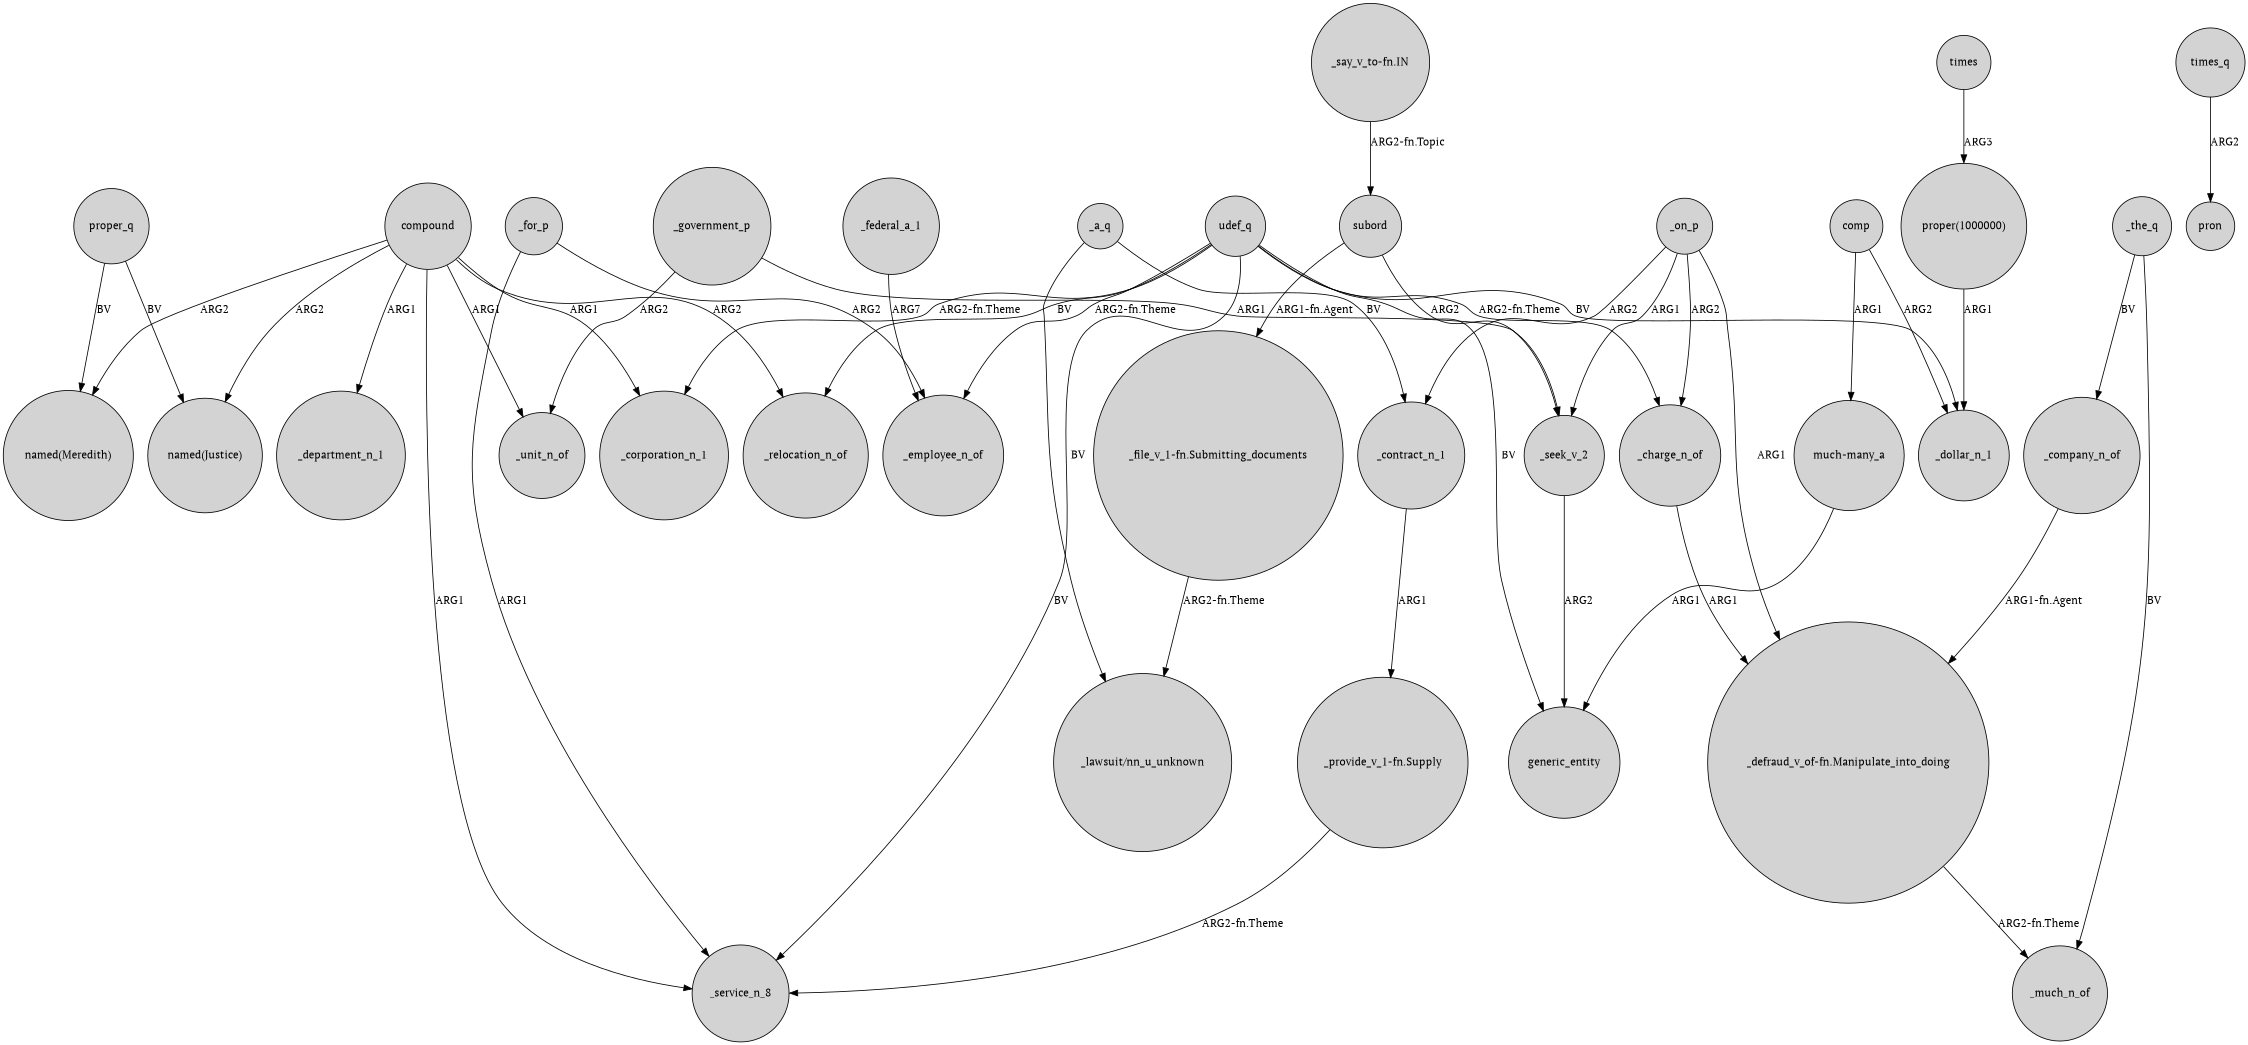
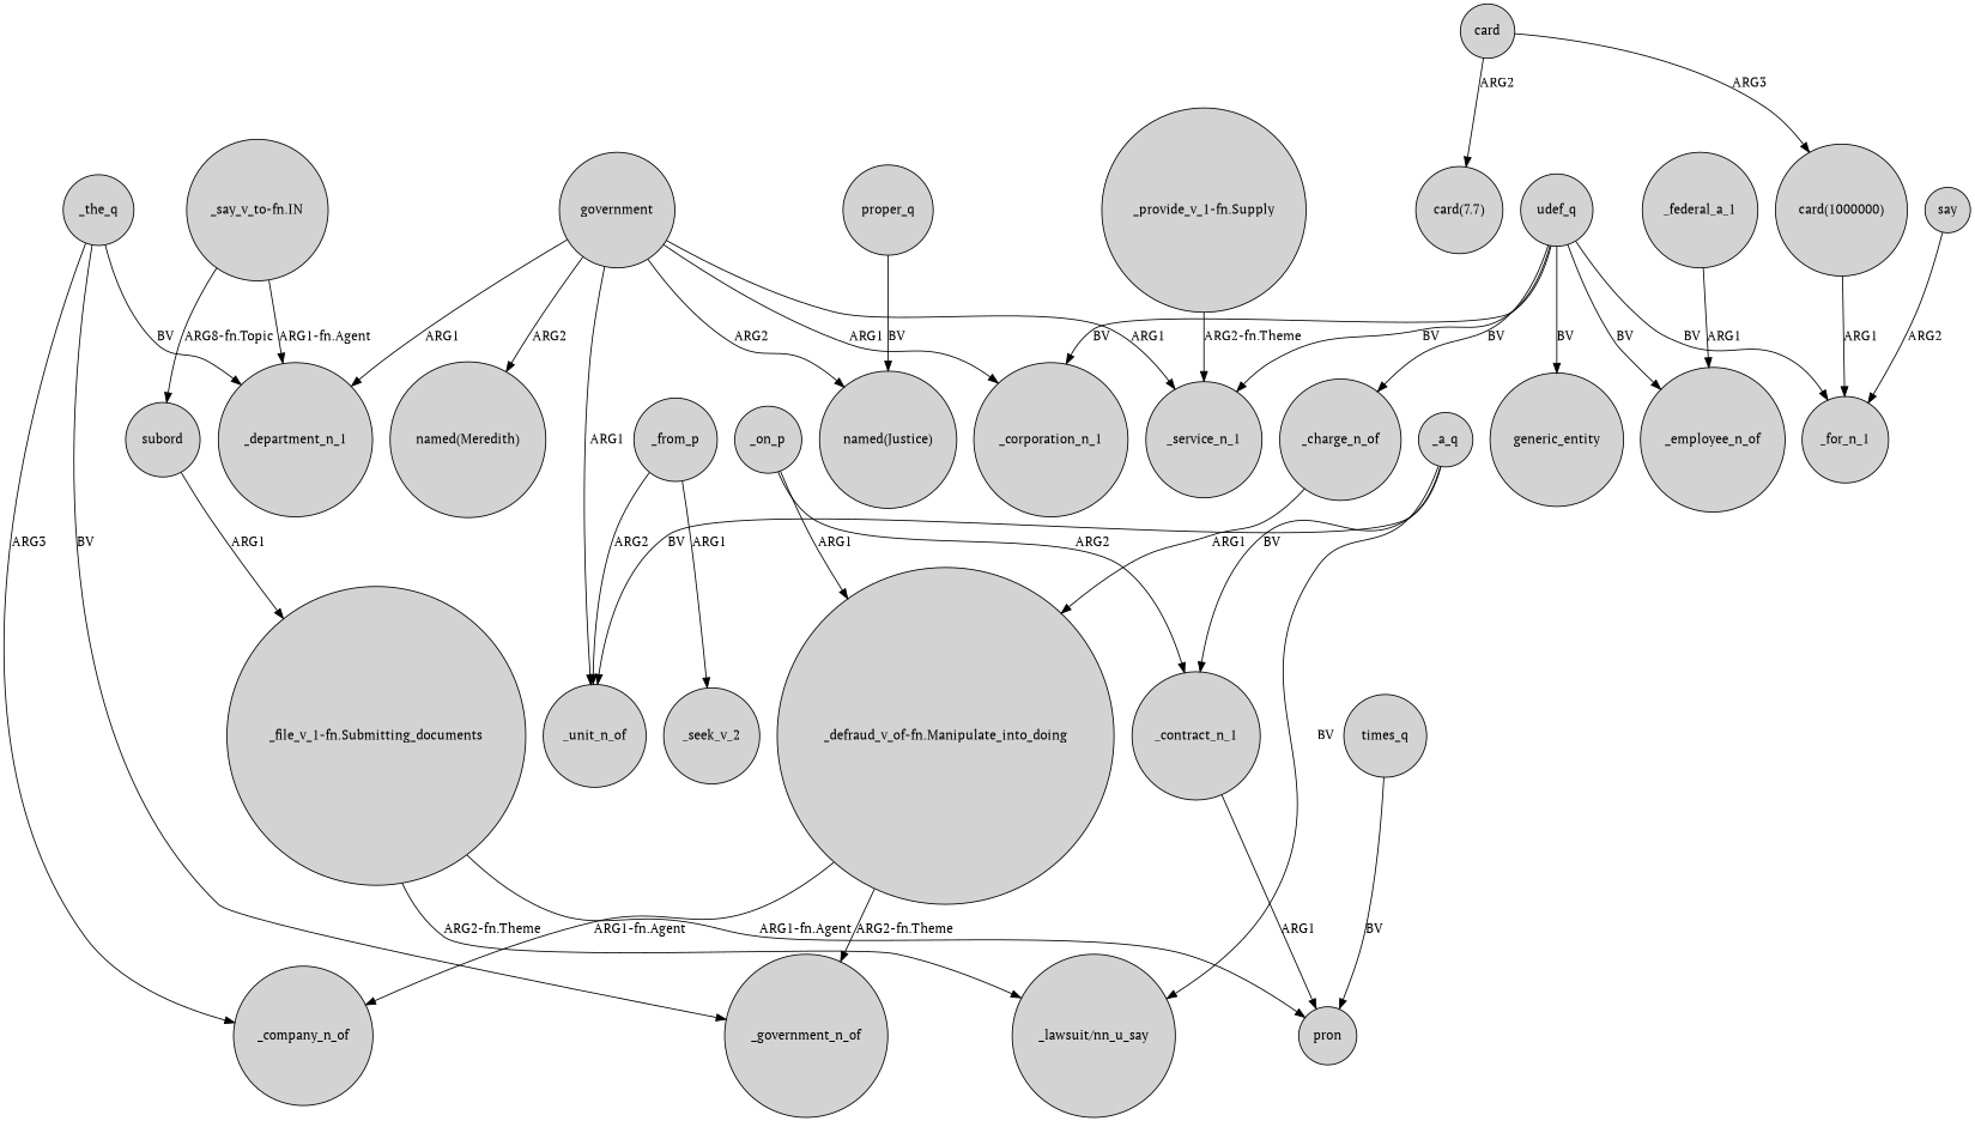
  digraph {
    fontname="PT Serif"
    node [fontname="PT Serif" shape=circle style=filled]
    edge [fontname="PT Serif"]
    "_say_v_to-fn.IN"
    _department_n_1
    subord
    n4 [label=_seek_v_2]
    "_file_v_1-fn.Submitting_documents"
-   _from_p [label=_government_p]
+   _from_p
    _unit_n_of
    generic_entity
-   compound
+   compound [label=government]
    "named(Meredith)"
-   _service_n_1 [label=_service_n_8]
-   _relocation_n_of
+   _service_n_1
    _corporation_n_1
    "named(Justice)"
-   times
-   "card(1000000)" [label="proper(1000000)"]
-   _dollar_n_1
+   times [label=card]
+   "card(7.7)"
+   "card(1000000)"
+   _dollar_n_1 [label=_for_n_1]
    udef_q
    _employee_n_of
    _charge_n_of
    "_defraud_v_of-fn.Manipulate_into_doing"
    "_provide_v_1-fn.Supply"
-   "_lawsuit/nn_u_unknown"
+   "_lawsuit/nn_u_unknown" [label="_lawsuit/nn_u_say"]
    pron
-   "much-many_a"
    _on_p
    _contract_n_1
    _company_n_of
-   _government_n_of [label=_much_n_of]
+   _government_n_of
    _federal_a_1
    _a_q
    _the_q
    n34 [label=times_q]
-   comp
+   comp [label=say]
    proper_q
-   _for_p
-   "_say_v_to-fn.IN" -> subord [label="ARG2-fn.Topic"]
-   subord -> n4 [label=ARG2]
-   subord -> "_file_v_1-fn.Submitting_documents" [label="ARG1-fn.Agent"]
-   n4 -> generic_entity [label=ARG2]
+   "_say_v_to-fn.IN" -> _department_n_1 [label="ARG1-fn.Agent"]
+   "_say_v_to-fn.IN" -> subord [label="ARG8-fn.Topic"]
+   subord -> "_file_v_1-fn.Submitting_documents" [label=ARG1]
    "_file_v_1-fn.Submitting_documents" -> "_lawsuit/nn_u_unknown" [label="ARG2-fn.Theme"]
+   "_file_v_1-fn.Submitting_documents" -> pron [label="ARG1-fn.Agent"]
    _from_p -> n4 [label=ARG1]
    _from_p -> _unit_n_of [label=ARG2]
    compound -> _department_n_1 [label=ARG1]
    compound -> _unit_n_of [label=ARG1]
    compound -> "named(Meredith)" [label=ARG2]
    compound -> _service_n_1 [label=ARG1]
-   compound -> _relocation_n_of [label=ARG2]
    compound -> _corporation_n_1 [label=ARG1]
    compound -> "named(Justice)" [label=ARG2]
+   times -> "card(7.7)" [label=ARG2]
    times -> "card(1000000)" [label=ARG3]
    "card(1000000)" -> _dollar_n_1 [label=ARG1]
    udef_q -> generic_entity [label=BV]
    udef_q -> _service_n_1 [label=BV]
-   udef_q -> _relocation_n_of [label=BV]
-   udef_q -> _corporation_n_1 [label="ARG2-fn.Theme"]
+   udef_q -> _corporation_n_1 [label=BV]
    udef_q -> _dollar_n_1 [label=BV]
-   udef_q -> _employee_n_of [label="ARG2-fn.Theme"]
-   udef_q -> _charge_n_of [label="ARG2-fn.Theme"]
+   udef_q -> _employee_n_of [label=BV]
+   udef_q -> _charge_n_of [label=BV]
    _charge_n_of -> "_defraud_v_of-fn.Manipulate_into_doing" [label=ARG1]
-   _company_n_of -> "_defraud_v_of-fn.Manipulate_into_doing" [label="ARG1-fn.Agent"]
+   "_defraud_v_of-fn.Manipulate_into_doing" -> _company_n_of [label="ARG1-fn.Agent"]
    "_defraud_v_of-fn.Manipulate_into_doing" -> _government_n_of [label="ARG2-fn.Theme"]
    "_provide_v_1-fn.Supply" -> _service_n_1 [label="ARG2-fn.Theme"]
-   "much-many_a" -> generic_entity [label=ARG1]
-   _on_p -> n4 [label=ARG1]
-   _on_p -> _charge_n_of [label=ARG2]
    _on_p -> "_defraud_v_of-fn.Manipulate_into_doing" [label=ARG1]
    _on_p -> _contract_n_1 [label=ARG2]
-   _contract_n_1 -> "_provide_v_1-fn.Supply" [label=ARG1]
-   _federal_a_1 -> _employee_n_of [label=ARG7]
+   _contract_n_1 -> pron [label=ARG1]
+   _federal_a_1 -> _employee_n_of [label=ARG1]
+   _a_q -> _unit_n_of [label=BV]
    _a_q -> "_lawsuit/nn_u_unknown" [label=BV]
    _a_q -> _contract_n_1 [label=BV]
-   _the_q -> _company_n_of [label=BV]
+   _the_q -> _department_n_1 [label=BV]
+   _the_q -> _company_n_of [label=ARG3]
    _the_q -> _government_n_of [label=BV]
-   n34 -> pron [label=ARG2]
+   n34 -> pron [label=BV]
    comp -> _dollar_n_1 [label=ARG2]
-   comp -> "much-many_a" [label=ARG1]
-   proper_q -> "named(Meredith)" [label=BV]
    proper_q -> "named(Justice)" [label=BV]
-   _for_p -> _service_n_1 [label=ARG1]
-   _for_p -> _employee_n_of [label=ARG2]
  }
